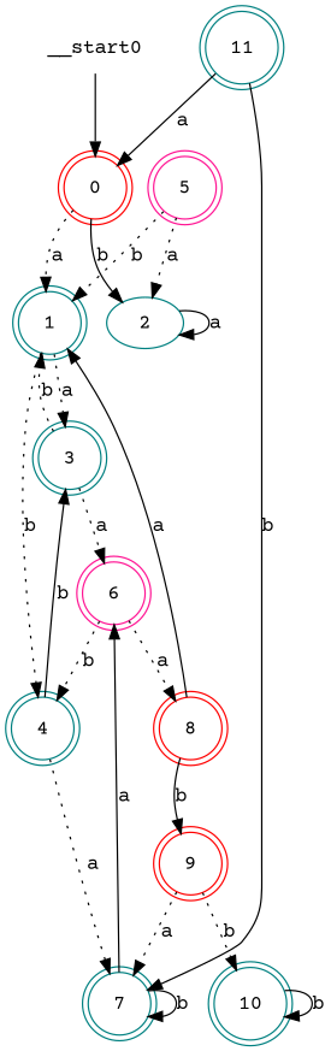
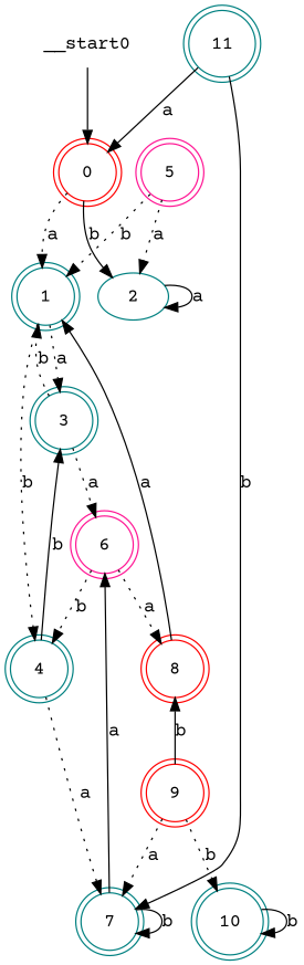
  digraph {
    fontname="Courier Prime"
    node [color=teal fontname="Courier Prime" shape=doublecircle]
    edge [fontname="Courier Prime" style=dotted]
    __start0 [color=red shape=none]
    0 [color=red]
    1
    2 [shape=""]
    3
    4
    6 [color=deeppink]
    7
    5 [color=deeppink]
    8 [color=red]
    9 [color=red]
    10
    11
    __start0 -> 0 [style=solid]
    0 -> 1 [label=a]
    0 -> 2 [label=b style=solid]
    1 -> 3 [label=a]
    1 -> 4 [label=b]
    2 -> 2 [label=a style=solid]
    3 -> 1 [label=b]
    3 -> 6 [label=a]
    4 -> 3 [label=b style=solid]
    4 -> 7 [label=a]
    6 -> 4 [label=b]
    6 -> 8 [label=a]
    7 -> 6 [label=a style=solid]
    7 -> 7 [label=b style=solid]
    5 -> 1 [label=b]
    5 -> 2 [label=a]
    8 -> 1 [label=a style=solid]
-   8 -> 9 [label=b style=solid]
+   9 -> 8 [label=b style=solid]
    9 -> 7 [label=a]
    9 -> 10 [label=b]
    10 -> 10 [label=b style=solid]
    11 -> 0 [label=a style=solid]
    11 -> 7 [label=b style=solid]
  }
